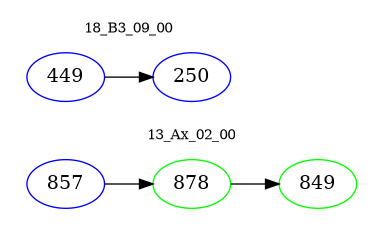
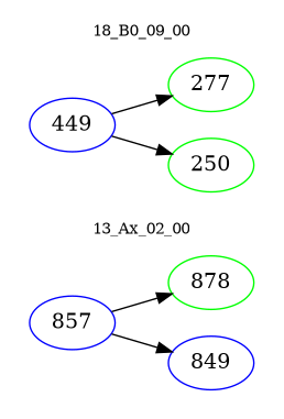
  digraph {
    rankdir=LR
    node [color=green]
    edge [color=black]
    n1 [color=blue label=857]
-   n2 [label=849]
+   n2 [color=blue label=849]
    n3 [label=878]
    n4 [color=blue label=449]
-   n5 [color=blue label=250]
+   n5 [label=250]
+   n6 [label=277]
    subgraph cluster_1 {
      color=white
      fontsize=10
      label="13_Ax_02_00"
      n1
      n2
      n3
    }
    subgraph cluster_2 {
      color=white
      fontsize=10
-     label="18_B3_09_00"
+     label="18_B0_09_00"
      n4
      n5
+     n6
    }
-   n3 -> n2
+   n1 -> n2
    n1 -> n3
    n4 -> n5
+   n4 -> n6
  }
